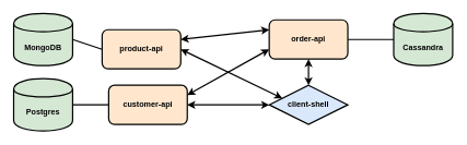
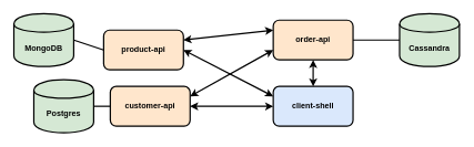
  <mxCell id="0" />
  <mxCell id="1" parent="0" />
  <mxCell id="2" value="product-api" style="rounded=1;whiteSpace=wrap;html=1;strokeWidth=2;fontStyle=1;fillColor=#ffe6cc;strokeColor=#000000;" parent="1" vertex="1"><mxGeometry x="155" y="45" width="120" height="60" as="geometry" /></mxCell>
  <mxCell id="3" value="customer-api" style="rounded=1;whiteSpace=wrap;html=1;strokeWidth=2;fontStyle=1;fillColor=#ffe6cc;strokeColor=#000000;" parent="1" vertex="1"><mxGeometry x="165" y="130" width="120" height="60" as="geometry" /></mxCell>
  <mxCell id="4" value="order-api" style="rounded=1;whiteSpace=wrap;html=1;strokeWidth=2;fontStyle=1;fillColor=#ffe6cc;strokeColor=#000000;" parent="1" vertex="1"><mxGeometry x="410" y="30" width="120" height="60" as="geometry" /></mxCell>
- <mxCell id="5" value="client-shell" style="rhombus;whiteSpace=wrap;html=1;strokeWidth=2;fontStyle=1;fillColor=#dae8fc;strokeColor=#000000;" parent="1" vertex="1"><mxGeometry x="410" y="130" width="120" height="60" as="geometry" /></mxCell>
+ <mxCell id="5" value="client-shell" style="rounded=1;whiteSpace=wrap;html=1;strokeWidth=2;fontStyle=1;fillColor=#dae8fc;strokeColor=#000000;" parent="1" vertex="1"><mxGeometry x="410" y="130" width="120" height="60" as="geometry" /></mxCell>
  <mxCell id="6" value="MongoDB" style="shape=cylinder;whiteSpace=wrap;html=1;boundedLbl=1;backgroundOutline=1;strokeWidth=2;fontStyle=1;fillColor=#d5e8d4;strokeColor=#000000;" parent="1" vertex="1"><mxGeometry x="20" y="20" width="90" height="80" as="geometry" /></mxCell>
  <mxCell id="7" value="Cassandra&lt;span style=&quot;font-family: &amp;#34;helvetica&amp;#34; , &amp;#34;arial&amp;#34; , sans-serif ; font-size: 0px ; font-weight: 400 ; white-space: nowrap&quot;&gt;%3CmxGraphModel%3E%3Croot%3E%3CmxCell%20id%3D%220%22%2F%3E%3CmxCell%20id%3D%221%22%20parent%3D%220%22%2F%3E%3CmxCell%20id%3D%222%22%20value%3D%22MongoDB%22%20style%3D%22shape%3Dcylinder%3BwhiteSpace%3Dwrap%3Bhtml%3D1%3BboundedLbl%3D1%3BbackgroundOutline%3D1%3BstrokeWidth%3D2%3BfontStyle%3D1%22%20vertex%3D%221%22%20parent%3D%221%22%3E%3CmxGeometry%20x%3D%22110%22%20y%3D%22170%22%20width%3D%2290%22%20height%3D%2280%22%20as%3D%22geometry%22%2F%3E%3C%2FmxCell%3E%3C%2Froot%3E%3C%2FmxGraphModel%3E&lt;/span&gt;" style="shape=cylinder;whiteSpace=wrap;html=1;boundedLbl=1;backgroundOutline=1;strokeWidth=2;fontStyle=1;fillColor=#d5e8d4;strokeColor=#000000;" parent="1" vertex="1"><mxGeometry x="600" y="20" width="90" height="80" as="geometry" /></mxCell>
- <mxCell id="8" value="Postgres" style="shape=cylinder;whiteSpace=wrap;html=1;boundedLbl=1;backgroundOutline=1;strokeWidth=2;fontStyle=1;fillColor=#d5e8d4;strokeColor=#000000;" parent="1" vertex="1"><mxGeometry x="20" y="120" width="90" height="80" as="geometry" /></mxCell>
+ <mxCell id="8" value="Postgres" style="shape=cylinder;whiteSpace=wrap;html=1;boundedLbl=1;backgroundOutline=1;strokeWidth=2;fontStyle=1;fillColor=#d5e8d4;strokeColor=#000000;" parent="1" vertex="1"><mxGeometry x="50" y="120" width="90" height="80" as="geometry" /></mxCell>
  <mxCell id="9" value="" style="endArrow=none;html=1;entryX=0;entryY=0.5;entryDx=0;entryDy=0;exitX=1;exitY=0.5;exitDx=0;exitDy=0;strokeWidth=2;" parent="1" source="6" target="2" edge="1"><mxGeometry width="50" height="50" relative="1" as="geometry"><mxPoint x="70" y="220" as="sourcePoint" /><mxPoint x="120" y="170" as="targetPoint" /></mxGeometry></mxCell>
  <mxCell id="10" value="" style="endArrow=none;html=1;entryX=0;entryY=0.5;entryDx=0;entryDy=0;exitX=1;exitY=0.5;exitDx=0;exitDy=0;strokeWidth=2;" parent="1" source="8" target="3" edge="1"><mxGeometry width="50" height="50" relative="1" as="geometry"><mxPoint x="180" y="180" as="sourcePoint" /><mxPoint x="180" y="140" as="targetPoint" /></mxGeometry></mxCell>
  <mxCell id="11" value="" style="endArrow=none;html=1;entryX=1;entryY=0.5;entryDx=0;entryDy=0;strokeWidth=2;exitX=0;exitY=0.5;exitDx=0;exitDy=0;" parent="1" source="7" target="4" edge="1"><mxGeometry width="50" height="50" relative="1" as="geometry"><mxPoint x="370" y="190" as="sourcePoint" /><mxPoint x="370" y="150" as="targetPoint" /></mxGeometry></mxCell>
  <mxCell id="12" value="" style="endArrow=classic;startArrow=classic;html=1;strokeWidth=2;exitX=1;exitY=0.5;exitDx=0;exitDy=0;entryX=0;entryY=0.5;entryDx=0;entryDy=0;endFill=1;" parent="1" source="3" target="5" edge="1"><mxGeometry width="50" height="50" relative="1" as="geometry"><mxPoint x="330" y="180" as="sourcePoint" /><mxPoint x="380" y="130" as="targetPoint" /></mxGeometry></mxCell>
  <mxCell id="13" value="" style="endArrow=classic;startArrow=classic;html=1;strokeWidth=2;exitX=1;exitY=0.5;exitDx=0;exitDy=0;entryX=0;entryY=0.25;entryDx=0;entryDy=0;endFill=1;" parent="1" source="2" target="5" edge="1"><mxGeometry width="50" height="50" relative="1" as="geometry"><mxPoint x="350" y="140" as="sourcePoint" /><mxPoint x="400" y="90" as="targetPoint" /></mxGeometry></mxCell>
  <mxCell id="14" value="" style="endArrow=classic;startArrow=classic;html=1;strokeWidth=2;entryX=0.5;entryY=1;entryDx=0;entryDy=0;exitX=0.5;exitY=0;exitDx=0;exitDy=0;endFill=1;startFill=1;" parent="1" source="5" target="4" edge="1"><mxGeometry width="50" height="50" relative="1" as="geometry"><mxPoint x="450" y="150" as="sourcePoint" /><mxPoint x="500" y="100" as="targetPoint" /></mxGeometry></mxCell>
  <mxCell id="15" value="" style="endArrow=classic;startArrow=classic;html=1;strokeWidth=2;exitX=1;exitY=0.25;exitDx=0;exitDy=0;entryX=0;entryY=0.25;entryDx=0;entryDy=0;endFill=1;" parent="1" source="2" target="4" edge="1"><mxGeometry width="50" height="50" relative="1" as="geometry"><mxPoint x="285" y="70" as="sourcePoint" /><mxPoint x="420" y="155" as="targetPoint" /></mxGeometry></mxCell>
  <mxCell id="16" value="" style="endArrow=classic;startArrow=classic;html=1;strokeWidth=2;exitX=1;exitY=0.25;exitDx=0;exitDy=0;entryX=0;entryY=0.75;entryDx=0;entryDy=0;endFill=1;" parent="1" source="3" target="4" edge="1"><mxGeometry width="50" height="50" relative="1" as="geometry"><mxPoint x="285" y="55" as="sourcePoint" /><mxPoint x="420" y="55" as="targetPoint" /></mxGeometry></mxCell>
